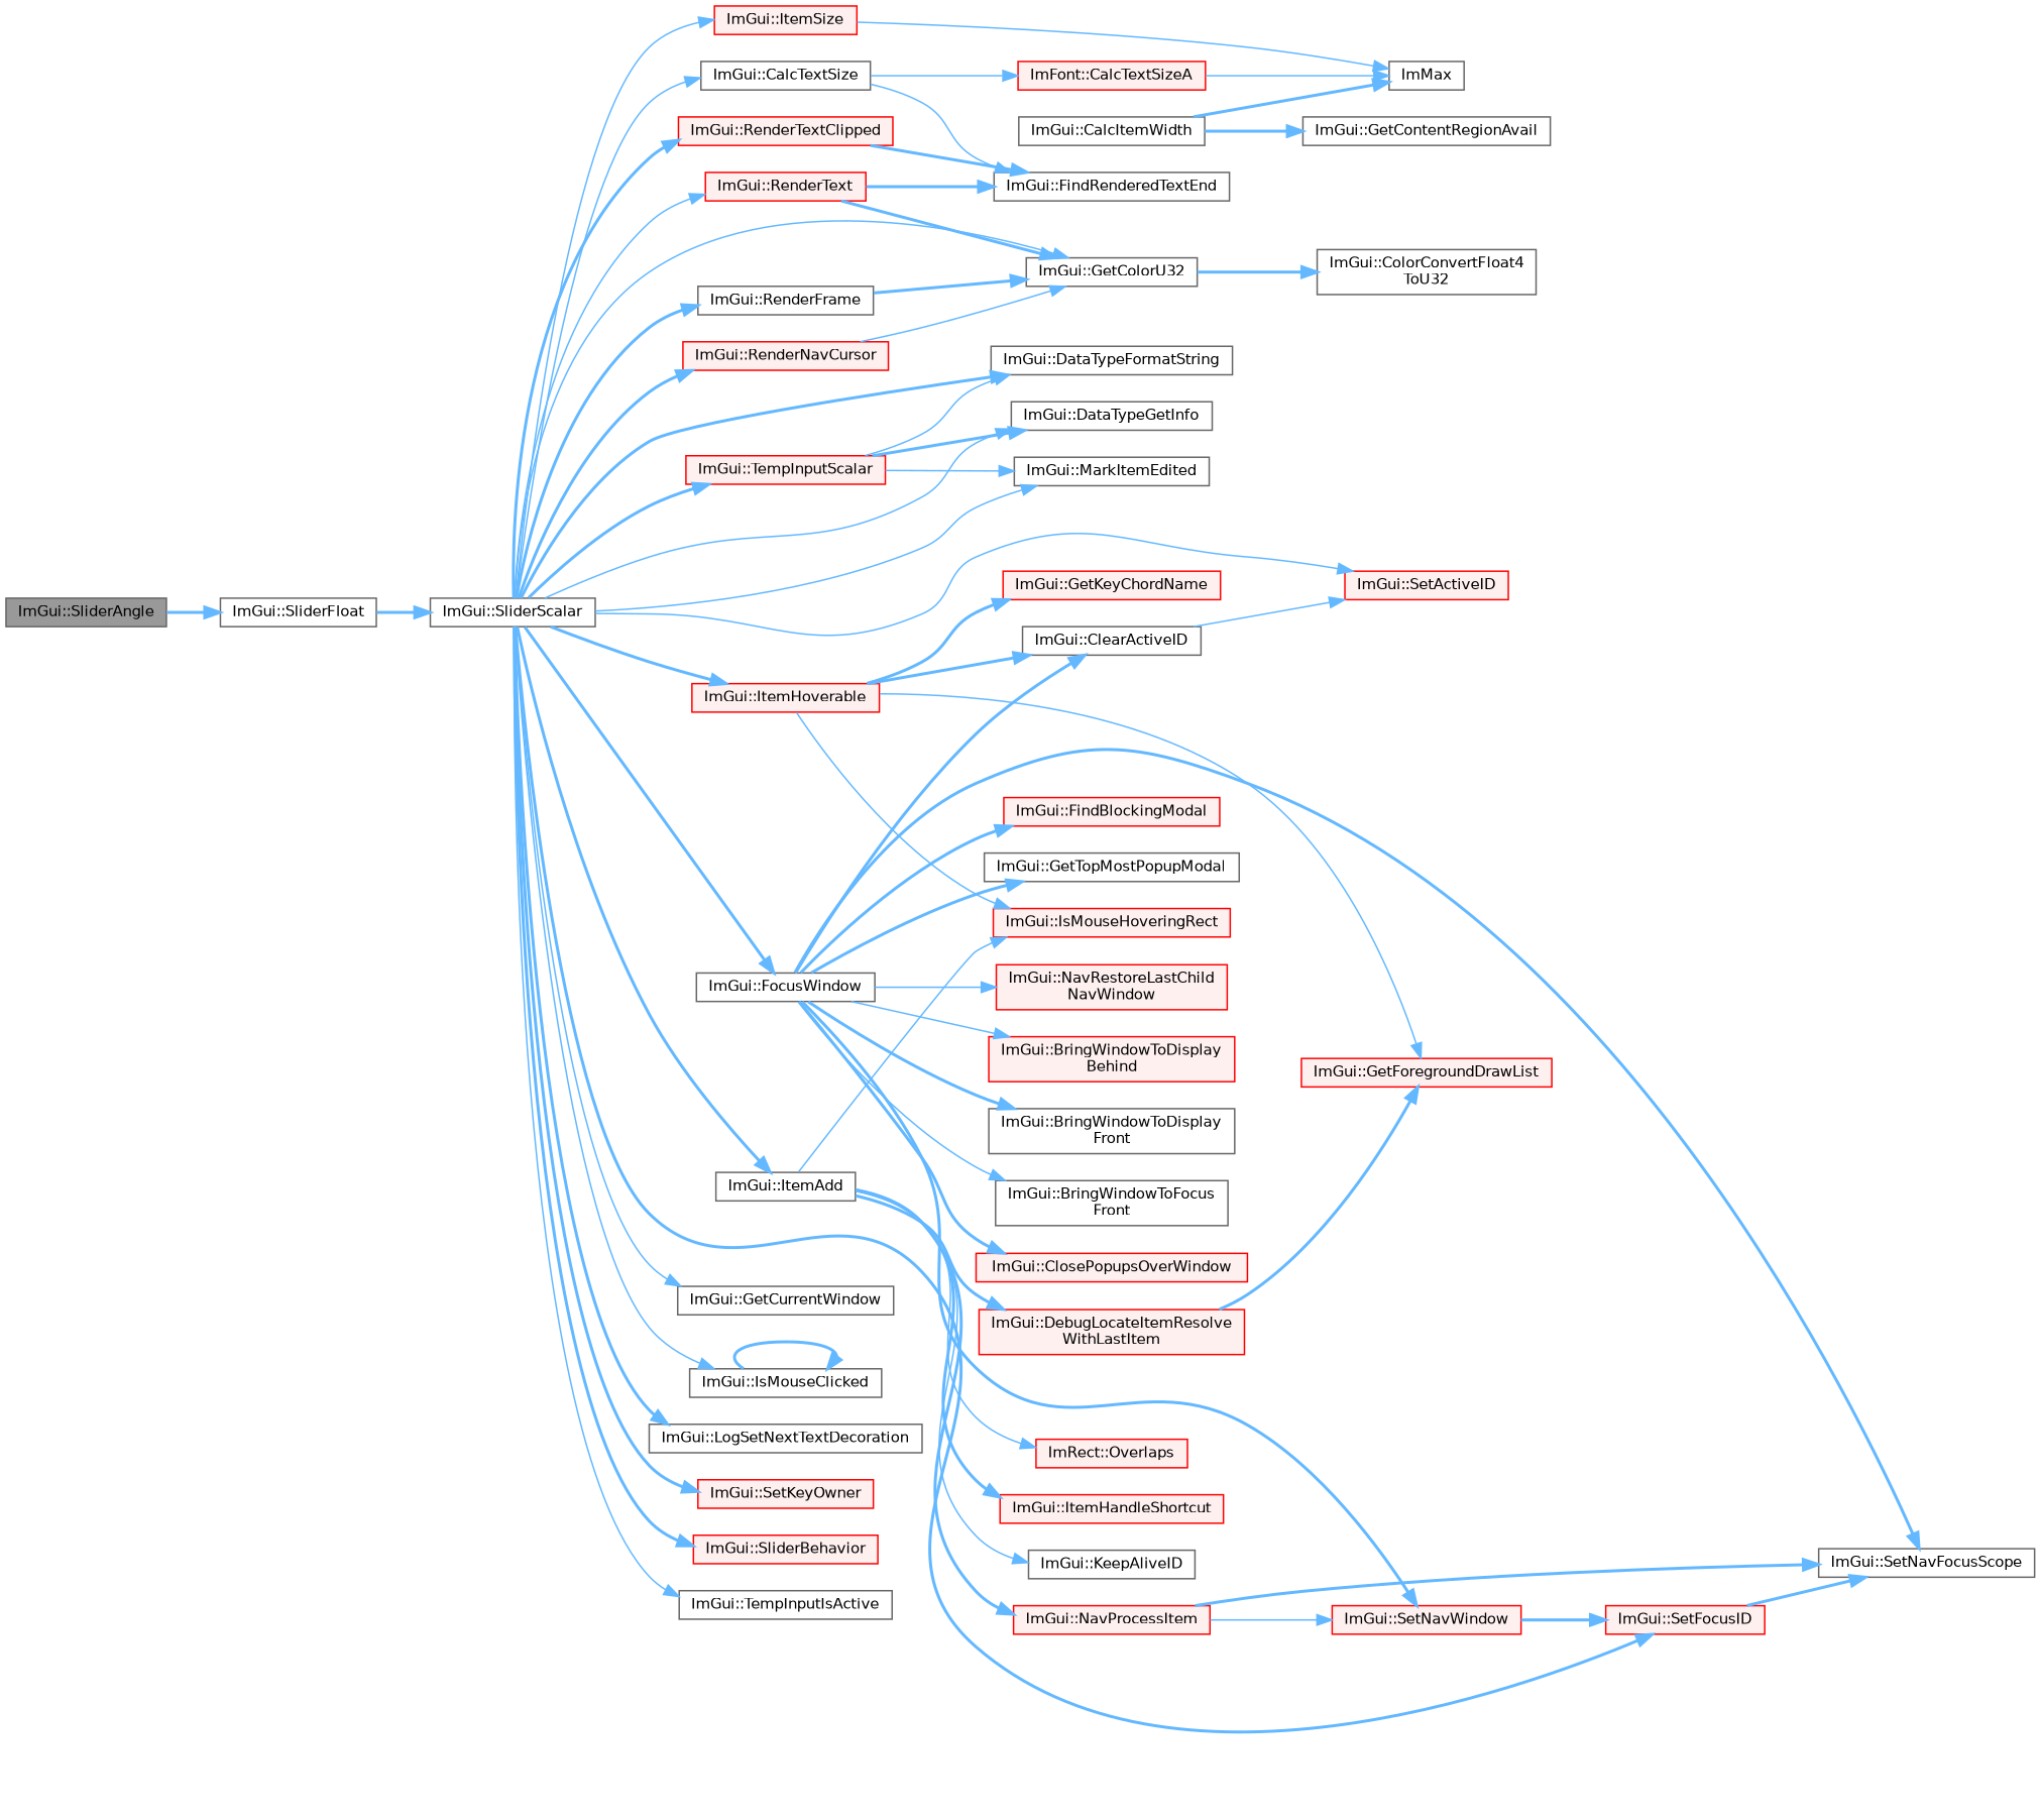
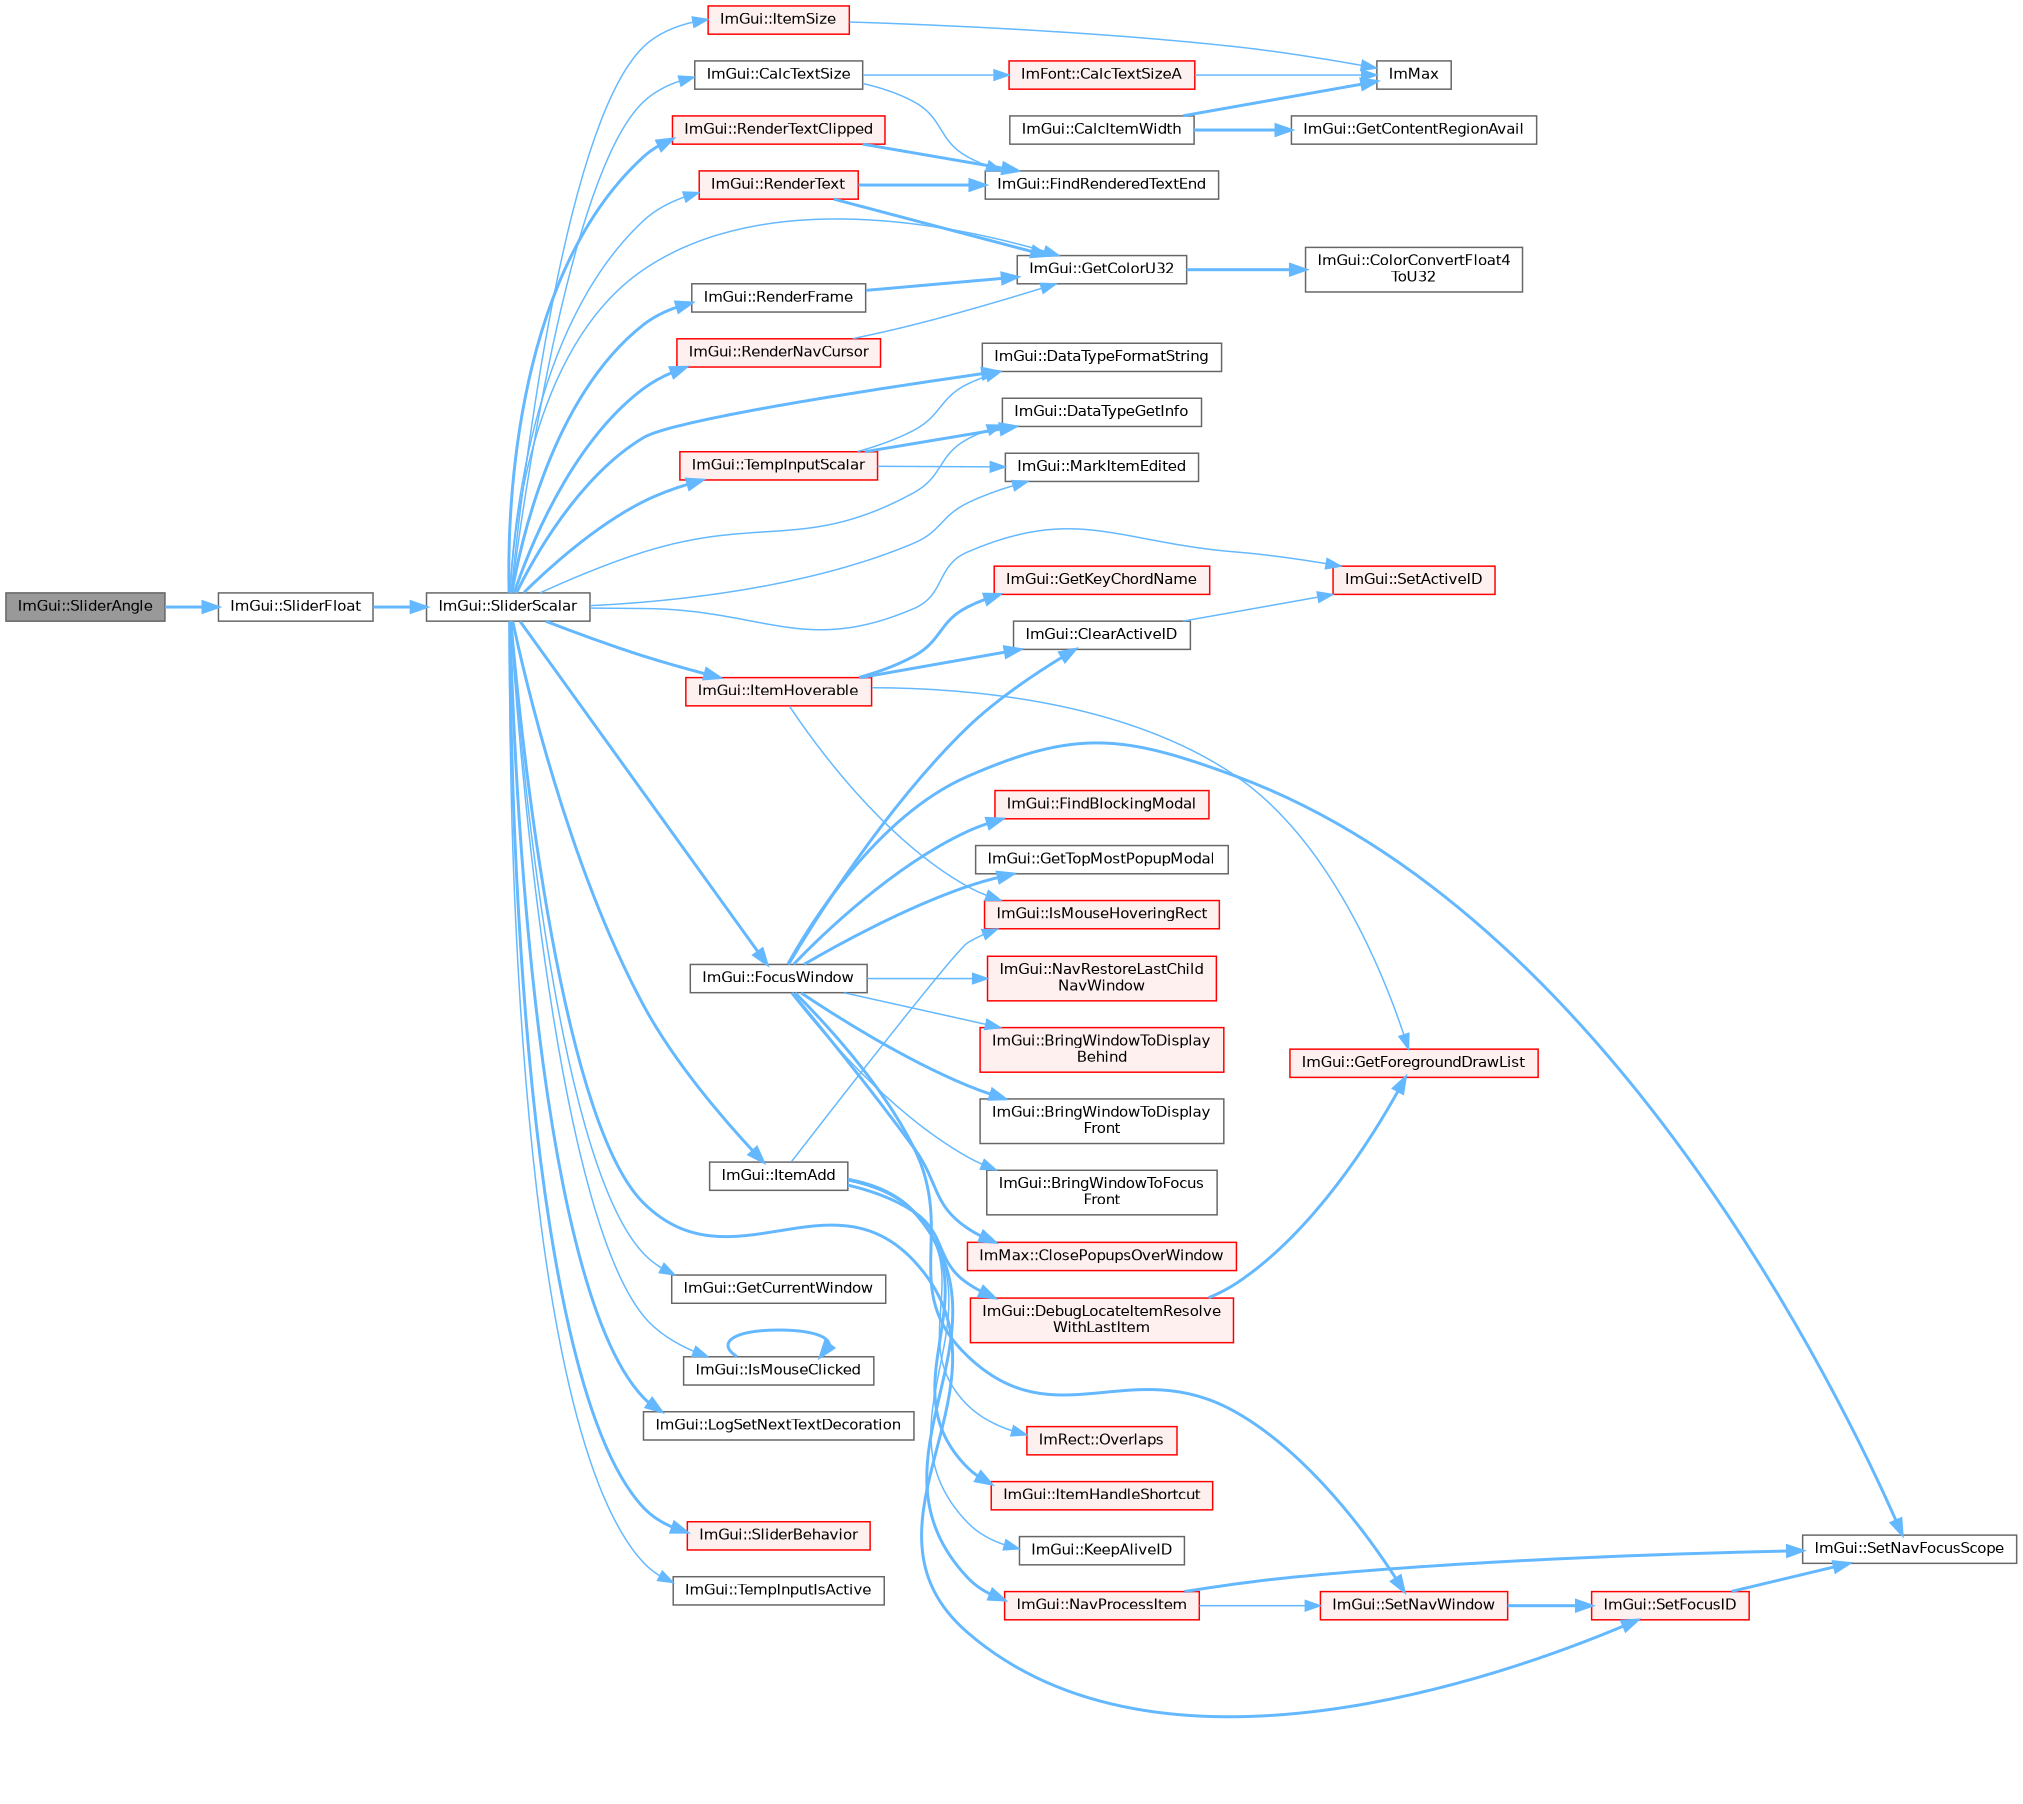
  digraph {
    rankdir=LR
    node [color=grey40 fillcolor=white fontname=Helvetica fontsize=10 shape=box style=filled]
    edge [color=steelblue1 fontname=Helvetica fontsize=10 labelfontname=Helvetica labelfontsize=10 style=bold]
    n1 [color=gray40 fillcolor=grey60 fontcolor=black height=0.2 label="ImGui::SliderAngle" width=0.4]
    n2 [height=0.2 label="ImGui::SliderFloat" width=0.4]
    n3 [height=0.2 label="ImGui::SliderScalar" width=0.4]
    n4 [height=0.2 label="ImGui::CalcTextSize" width=0.4]
    n5 [height=0.2 label="ImGui::DataTypeFormatString" width=0.4]
    n6 [height=0.2 label="ImGui::DataTypeGetInfo" width=0.4]
    n7 [height=0.2 label="ImGui::FocusWindow" width=0.4]
    n8 [color=red fillcolor="#FFF0F0" height=0.2 label="ImGui::SetActiveID" width=0.4]
    n9 [height=0.2 label="ImGui::GetColorU32" width=0.4]
    n10 [height=0.2 label="ImGui::GetCurrentWindow" width=0.4]
    n11 [height=0.2 label="ImGui::IsMouseClicked" width=0.4]
    n12 [height=0.2 label="ImGui::ItemAdd" width=0.4]
    n13 [color=red fillcolor="#FFF0F0" height=0.2 label="ImGui::ItemHoverable" width=0.4]
    n14 [color=red fillcolor="#FFF0F0" height=0.2 label="ImGui::ItemSize" width=0.4]
    n15 [height=0.2 label="ImGui::LogSetNextTextDecoration" width=0.4]
    n16 [height=0.2 label="ImGui::MarkItemEdited" width=0.4]
    n17 [height=0.2 label="ImGui::RenderFrame" width=0.4]
    n18 [color=red fillcolor="#FFF0F0" height=0.2 label="ImGui::RenderNavCursor" width=0.4]
    n19 [color=red fillcolor="#FFF0F0" height=0.2 label="ImGui::RenderText" width=0.4]
    n20 [color=red fillcolor="#FFF0F0" height=0.2 label="ImGui::RenderTextClipped" width=0.4]
    n21 [color=red fillcolor="#FFF0F0" height=0.2 label="ImGui::SetFocusID" width=0.4]
-   n22 [color=red fillcolor="#FFF0F0" height=0.2 label="ImGui::SetKeyOwner" width=0.4]
    n23 [color=red fillcolor="#FFF0F0" height=0.2 label="ImGui::SliderBehavior" width=0.4]
    n24 [height=0.2 label="ImGui::TempInputIsActive" width=0.4]
    n25 [color=red fillcolor="#FFF0F0" height=0.2 label="ImGui::TempInputScalar" width=0.4]
    n26 [height=0.2 label="ImGui::CalcItemWidth" width=0.4]
    n27 [height=0.2 label="ImGui::GetContentRegionAvail" width=0.4]
    n28 [height=0.2 label=ImMax width=0.4]
    n29 [color=red fillcolor="#FFF0F0" height=0.2 label="ImFont::CalcTextSizeA" width=0.4]
    n30 [height=0.2 label="ImGui::FindRenderedTextEnd" width=0.4]
    n31 [color=red fillcolor="#FFF0F0" height=0.2 label="ImGui::BringWindowToDisplay\lBehind" width=0.4]
    n32 [height=0.2 label="ImGui::BringWindowToDisplay\lFront" width=0.4]
    n33 [height=0.2 label="ImGui::BringWindowToFocus\lFront" width=0.4]
    n34 [height=0.2 label="ImGui::ClearActiveID" width=0.4]
-   n35 [color=red fillcolor="#FFF0F0" height=0.2 label="ImGui::ClosePopupsOverWindow" width=0.4]
+   n35 [color=red fillcolor="#FFF0F0" height=0.2 label="ImMax::ClosePopupsOverWindow" width=0.4]
    n36 [color=red fillcolor="#FFF0F0" height=0.2 label="ImGui::FindBlockingModal" width=0.4]
    n37 [height=0.2 label="ImGui::GetTopMostPopupModal" width=0.4]
    n38 [color=red fillcolor="#FFF0F0" height=0.2 label="ImGui::NavRestoreLastChild\lNavWindow" width=0.4]
    n39 [height=0.2 label="ImGui::SetNavFocusScope" width=0.4]
    n40 [color=red fillcolor="#FFF0F0" height=0.2 label="ImGui::SetNavWindow" width=0.4]
    n41 [height=0.2 label="ImGui::ColorConvertFloat4\lToU32" width=0.4]
    n42 [color=red fillcolor="#FFF0F0" height=0.2 label="ImGui::DebugLocateItemResolve\lWithLastItem" width=0.4]
    n43 [color=red fillcolor="#FFF0F0" height=0.2 label="ImGui::IsMouseHoveringRect" width=0.4]
    n44 [color=red fillcolor="#FFF0F0" height=0.2 label="ImGui::ItemHandleShortcut" width=0.4]
    n45 [height=0.2 label="ImGui::KeepAliveID" width=0.4]
    n46 [color=red fillcolor="#FFF0F0" height=0.2 label="ImGui::NavProcessItem" width=0.4]
    n47 [color=red fillcolor="#FFF0F0" height=0.2 label="ImRect::Overlaps" width=0.4]
    n48 [color=red fillcolor="#FFF0F0" height=0.2 label="ImGui::GetForegroundDrawList" width=0.4]
    n49 [color=red fillcolor="#FFF0F0" height=0.2 label="ImGui::GetKeyChordName" width=0.4]
    n1 -> n2
    n2 -> n3
    n3 -> n4 [style=solid]
    n3 -> n5
    n3 -> n6 [style=solid]
    n3 -> n7
    n3 -> n8 [style=solid]
    n3 -> n9 [style=solid]
    n3 -> n10 [style=solid]
    n3 -> n11 [style=solid]
    n3 -> n12
    n3 -> n13
    n3 -> n14 [style=solid]
    n3 -> n15
    n3 -> n16 [style=solid]
    n3 -> n17
    n3 -> n18
    n3 -> n19 [style=solid]
    n3 -> n20
    n3 -> n21
-   n3 -> n22
    n3 -> n23
    n3 -> n24 [style=solid]
    n3 -> n25
    n4 -> n29 [style=solid]
    n4 -> n30 [style=solid]
    n7 -> n31 [style=solid]
    n7 -> n32
    n7 -> n33 [style=solid]
    n7 -> n34
    n7 -> n35
    n7 -> n36
    n7 -> n37
    n7 -> n38 [style=solid]
    n7 -> n39
    n7 -> n40
    n9 -> n41
    n11 -> n11
    n12 -> n42
    n12 -> n43 [style=solid]
    n12 -> n44
    n12 -> n45 [style=solid]
    n12 -> n46
    n12 -> n47 [style=solid]
    n13 -> n34
    n13 -> n43 [style=solid]
    n13 -> n48 [style=solid]
    n13 -> n49
    n14 -> n28 [style=solid]
    n17 -> n9
    n18 -> n9 [style=solid]
    n19 -> n9
    n19 -> n30
    n20 -> n30
    n21 -> n39
    n25 -> n5 [style=solid]
    n25 -> n6
    n25 -> n16 [style=solid]
    n26 -> n27
    n26 -> n28
    n29 -> n28 [style=solid]
    n34 -> n8 [style=solid]
    n40 -> n21
    n42 -> n48
    n46 -> n39
    n46 -> n40 [style=solid]
  }
